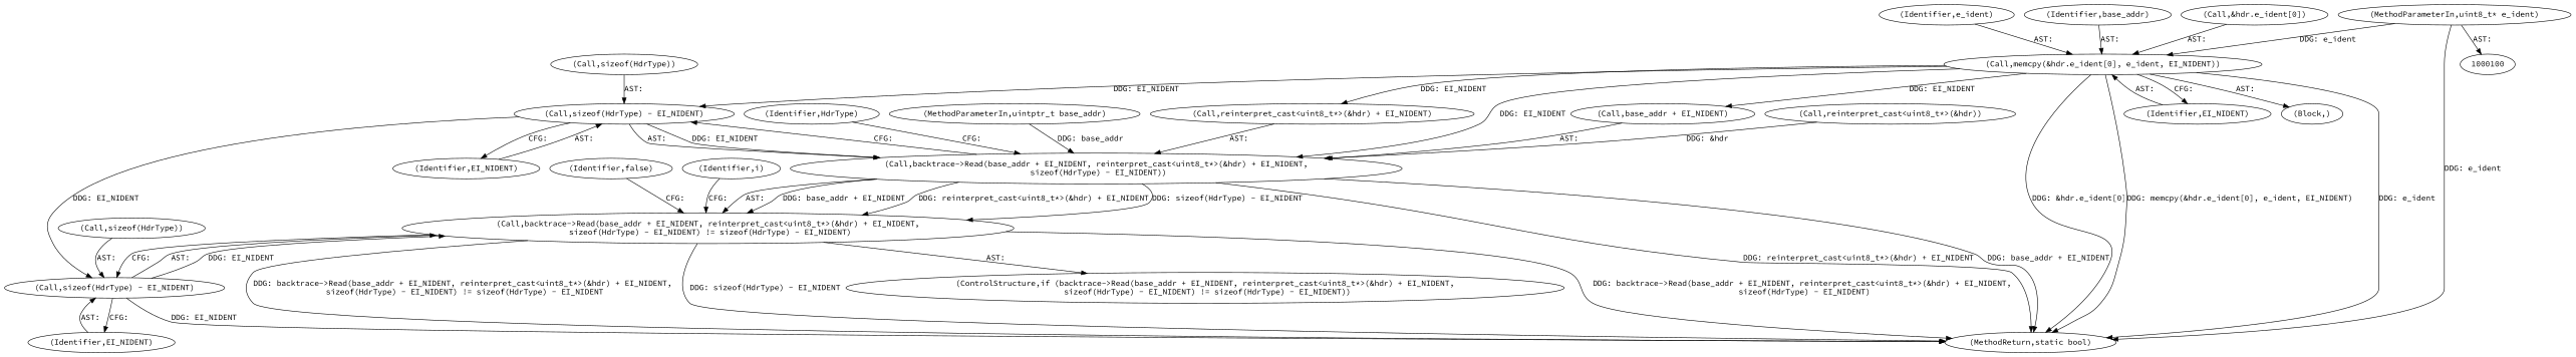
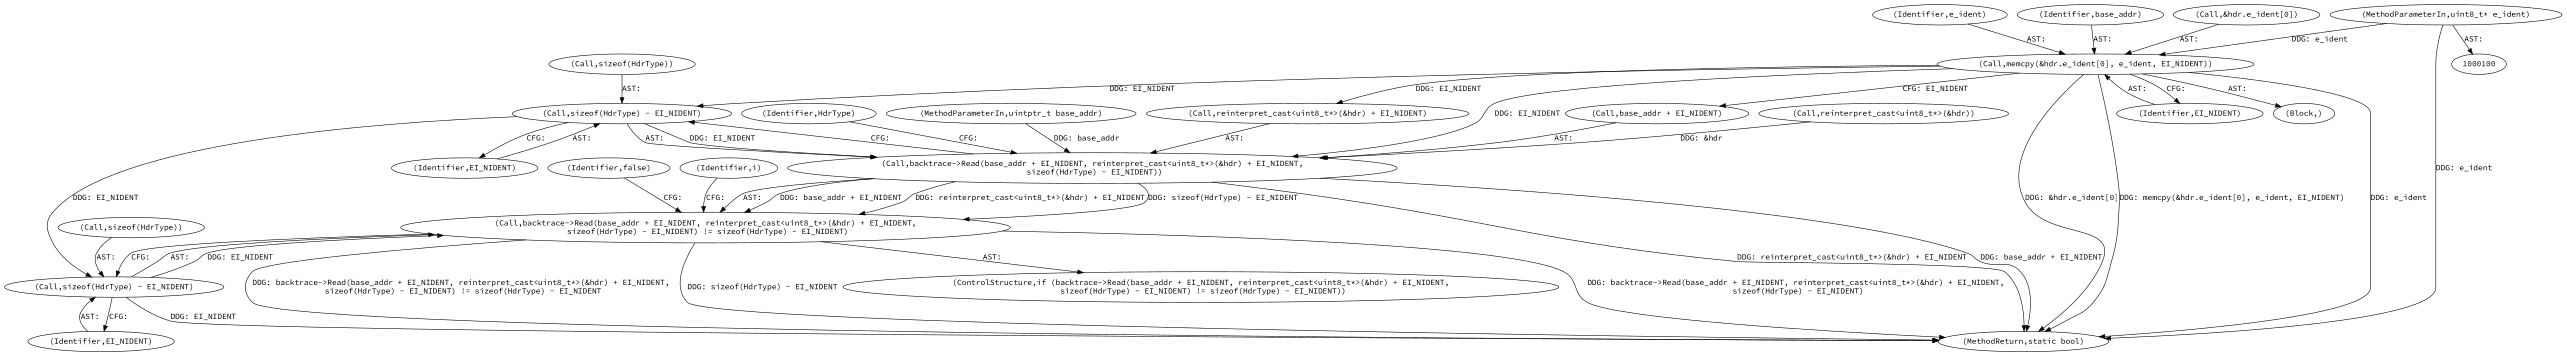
  digraph {
    fontname="Source Code Pro"
    node [fontname="Source Code Pro"]
    edge [fontname="Source Code Pro"]
    n1 [label="(Call,sizeof(HdrType) - EI_NIDENT)"]
    n2 [label="(Call,backtrace->Read(base_addr + EI_NIDENT, reinterpret_cast<uint8_t*>(&hdr) + EI_NIDENT,\n sizeof(HdrType) - EI_NIDENT))"]
    n3 [label="(Call,sizeof(HdrType) - EI_NIDENT)"]
    n4 [label="(Identifier,EI_NIDENT)"]
    n5 [label="(MethodReturn,static bool)"]
    n6 [label="(Call,backtrace->Read(base_addr + EI_NIDENT, reinterpret_cast<uint8_t*>(&hdr) + EI_NIDENT,\n sizeof(HdrType) - EI_NIDENT) != sizeof(HdrType) - EI_NIDENT)"]
    n7 [label="(Identifier,EI_NIDENT)"]
    n8 [label="(Call,memcpy(&hdr.e_ident[0], e_ident, EI_NIDENT))"]
    n9 [label="(Call,base_addr + EI_NIDENT)"]
    n10 [label="(Call,reinterpret_cast<uint8_t*>(&hdr) + EI_NIDENT)"]
    n11 [label="(Identifier,EI_NIDENT)"]
    n12 [label="(Block,)"]
    n13 [label="(MethodParameterIn,uint8_t* e_ident)"]
    1000100
    n15 [label="(ControlStructure,if (backtrace->Read(base_addr + EI_NIDENT, reinterpret_cast<uint8_t*>(&hdr) + EI_NIDENT,\n sizeof(HdrType) - EI_NIDENT) != sizeof(HdrType) - EI_NIDENT))"]
    n16 [label="(Identifier,i)"]
    n17 [label="(Identifier,false)"]
    n18 [label="(Identifier,base_addr)"]
    n19 [label="(Call,&hdr.e_ident[0])"]
    n20 [label="(Identifier,e_ident)"]
    n21 [label="(Call,reinterpret_cast<uint8_t*>(&hdr))"]
    n22 [label="(Call,sizeof(HdrType))"]
    n23 [label="(Call,sizeof(HdrType))"]
    n24 [label="(Identifier,HdrType)"]
    n25 [label="(MethodParameterIn,uintptr_t base_addr)"]
    n1 -> n2 [label="AST: "]
    n1 -> n2 [label="DDG: EI_NIDENT"]
    n1 -> n3 [label="DDG: EI_NIDENT"]
    n1 -> n4 [label="CFG: "]
    n2 -> n1 [label="CFG: "]
    n2 -> n5 [label="DDG: reinterpret_cast<uint8_t*>(&hdr) + EI_NIDENT"]
    n2 -> n5 [label="DDG: base_addr + EI_NIDENT"]
    n2 -> n6 [label="AST: "]
    n2 -> n6 [label="DDG: base_addr + EI_NIDENT"]
    n2 -> n6 [label="DDG: reinterpret_cast<uint8_t*>(&hdr) + EI_NIDENT"]
    n2 -> n6 [label="DDG: sizeof(HdrType) - EI_NIDENT"]
    n3 -> n5 [label="DDG: EI_NIDENT"]
    n3 -> n6 [label="AST: "]
    n3 -> n6 [label="DDG: EI_NIDENT"]
    n3 -> n7 [label="CFG: "]
    n4 -> n1 [label="AST: "]
    n6 -> n3 [label="CFG: "]
    n6 -> n5 [label="DDG: backtrace->Read(base_addr + EI_NIDENT, reinterpret_cast<uint8_t*>(&hdr) + EI_NIDENT,\n sizeof(HdrType) - EI_NIDENT) != sizeof(HdrType) - EI_NIDENT"]
    n6 -> n5 [label="DDG: sizeof(HdrType) - EI_NIDENT"]
    n6 -> n5 [label="DDG: backtrace->Read(base_addr + EI_NIDENT, reinterpret_cast<uint8_t*>(&hdr) + EI_NIDENT,\n sizeof(HdrType) - EI_NIDENT)"]
    n6 -> n15 [label="AST: "]
    n7 -> n3 [label="AST: "]
    n8 -> n1 [label="DDG: EI_NIDENT"]
    n8 -> n2 [label="DDG: EI_NIDENT"]
    n8 -> n5 [label="DDG: &hdr.e_ident[0]"]
    n8 -> n5 [label="DDG: memcpy(&hdr.e_ident[0], e_ident, EI_NIDENT)"]
    n8 -> n5 [label="DDG: e_ident"]
-   n8 -> n9 [label="DDG: EI_NIDENT"]
+   n8 -> n9 [label="CFG: EI_NIDENT"]
    n8 -> n10 [label="DDG: EI_NIDENT"]
    n8 -> n11 [label="CFG: "]
    n8 -> n12 [label="AST: "]
    n9 -> n2 [label="AST: "]
    n10 -> n2 [label="AST: "]
    n11 -> n8 [label="AST: "]
    n13 -> n5 [label="DDG: e_ident"]
    n13 -> n8 [label="DDG: e_ident"]
    n13 -> 1000100 [label="AST: "]
    n16 -> n6 [label="CFG: "]
    n17 -> n6 [label="CFG: "]
    n18 -> n8 [label="AST: "]
    n19 -> n8 [label="AST: "]
    n20 -> n8 [label="AST: "]
    n21 -> n2 [label="DDG: &hdr"]
    n22 -> n3 [label="AST: "]
    n23 -> n1 [label="AST: "]
    n24 -> n2 [label="CFG: "]
    n25 -> n2 [label="DDG: base_addr"]
  }
